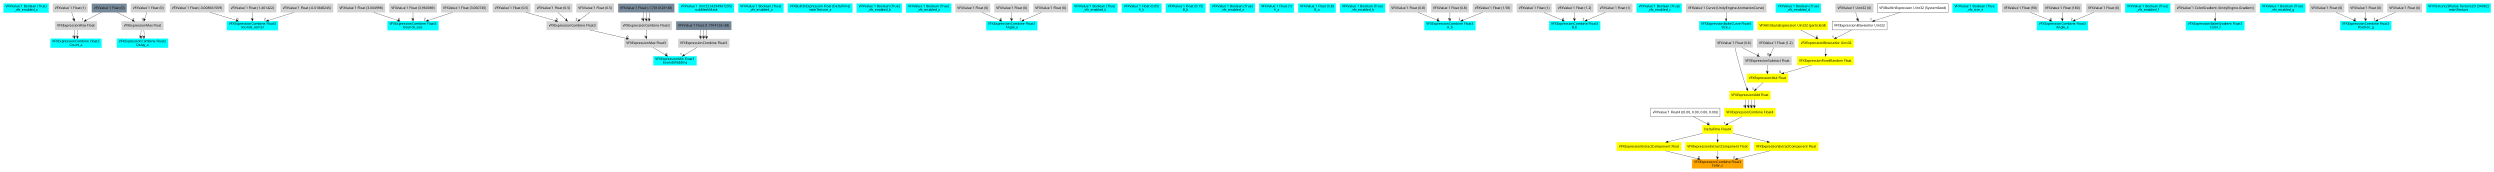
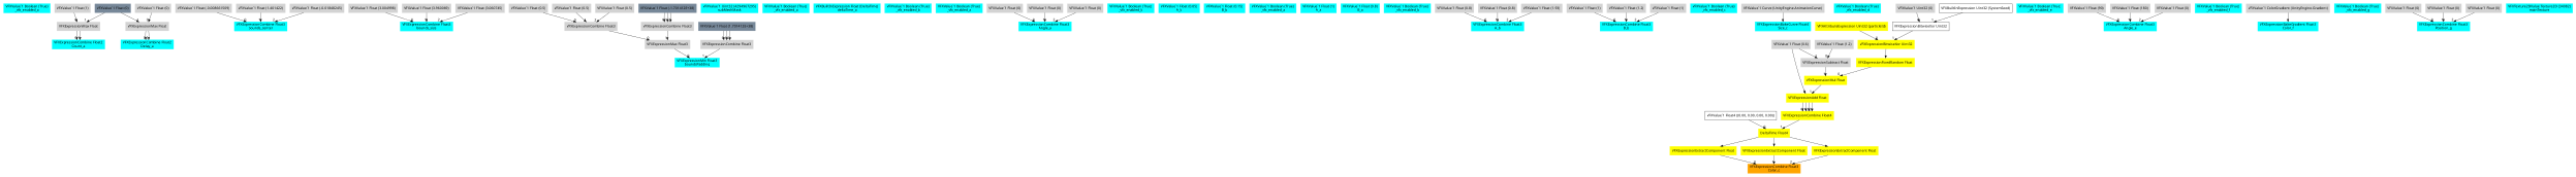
  digraph {
    fontname="Noto Sans"
    node [color=lightgray fontname="Noto Sans" shape=box style=filled]
    edge [fontname="Noto Sans" headlabel=0]
    n1 [color=cyan label="VFXValue`1 Boolean (True)\n_vfx_enabled_a"]
    n2 [color=cyan label="VFXExpressionCombine Float2\nCount_a"]
    n3 [label="VFXExpressionMax Float"]
    n4 [label="VFXValue`1 Float (1)"]
    n5 [color=lightslategray label="VFXValue`1 Float (0)"]
    n6 [label="VFXExpressionMax Float"]
    n7 [color=cyan label="VFXExpressionCombine Float2\nDelay_a"]
    n8 [label="VFXValue`1 Float (0)"]
    n9 [color=cyan label="VFXExpressionCombine Float3\nbounds_center"]
    n10 [label="VFXValue`1 Float (-0.008661509)"]
    n11 [label="VFXValue`1 Float (1.401422)"]
    n12 [label="VFXValue`1 Float (-0.01848245)"]
    n13 [color=cyan label="VFXExpressionCombine Float3\nbounds_size"]
    n14 [label="VFXValue`1 Float (3.004998)"]
    n15 [label="VFXValue`1 Float (3.960069)"]
    n16 [label="VFXValue`1 Float (3.060745)"]
    n17 [color=cyan label="VFXExpressionMin Float3\nboundsPadding"]
    n18 [label="VFXExpressionMax Float3"]
    n19 [label="VFXExpressionCombine Float3"]
    n20 [label="VFXValue`1 Float (0.5)"]
    n21 [label="VFXValue`1 Float (0.5)"]
    n22 [label="VFXValue`1 Float (0.5)"]
    n23 [label="VFXExpressionCombine Float3"]
    n24 [color=lightslategray label="VFXValue`1 Float (-1.701412E+38)"]
    n25 [label="VFXExpressionCombine Float3"]
    n26 [color=lightslategray label="VFXValue`1 Float (1.701412E+38)"]
    n27 [color=cyan label="VFXValue`1 Uint32 (4294967295)\nsubMeshMask"]
    n28 [color=cyan label="VFXValue`1 Boolean (True)\n_vfx_enabled_a"]
-   n29 [color=cyan label="VFXBuiltInExpression Float (DeltaTime)\nmainTexture_a"]
+   n29 [color=cyan label="VFXBuiltInExpression Float (DeltaTime)\ndeltaTime_a"]
    n30 [color=cyan label="VFXValue`1 Boolean (True)\n_vfx_enabled_b"]
    n31 [color=cyan label="VFXValue`1 Boolean (True)\n_vfx_enabled_a"]
    n32 [color=cyan label="VFXExpressionCombine Float3\nAngle_a"]
    n33 [label="VFXValue`1 Float (0)"]
    n34 [label="VFXValue`1 Float (0)"]
    n35 [label="VFXValue`1 Float (0)"]
    n36 [color=cyan label="VFXValue`1 Boolean (True)\n_vfx_enabled_b"]
    n37 [color=cyan label="VFXValue`1 Float (0.05)\nA_b"]
    n38 [color=cyan label="VFXValue`1 Float (0.15)\nB_b"]
    n39 [color=cyan label="VFXValue`1 Boolean (True)\n_vfx_enabled_a"]
    n40 [color=cyan label="VFXValue`1 Float (1)\nA_a"]
    n41 [color=cyan label="VFXValue`1 Float (0.8)\nB_a"]
    n42 [color=cyan label="VFXValue`1 Boolean (True)\n_vfx_enabled_b"]
    n43 [color=cyan label="VFXExpressionCombine Float3\nA_b"]
    n44 [label="VFXValue`1 Float (0.8)"]
    n45 [label="VFXValue`1 Float (0.8)"]
    n46 [label="VFXValue`1 Float (1.93)"]
    n47 [color=cyan label="VFXExpressionCombine Float3\nB_b"]
    n48 [label="VFXValue`1 Float (1)"]
    n49 [label="VFXValue`1 Float (1.2)"]
    n50 [label="VFXValue`1 Float (1)"]
    n51 [color=cyan label="VFXValue`1 Boolean (True)\n_vfx_enabled_c"]
    n52 [color=cyan label="VFXExpressionBakeCurve Float4\nSize_c"]
    n53 [label="VFXValue`1 Curve (UnityEngine.AnimationCurve)"]
    n54 [color=cyan label="VFXValue`1 Boolean (True)\n_vfx_enabled_d"]
    n55 [color=orange label="VFXExpressionCombine Float3\nColor_d"]
    n56 [color=yellow label="VFXExpressionExtractComponent Float"]
    n57 [color=yellow label="DeltaTime Float4"]
    n58 [color=yellow label="VFXExpressionExtractComponent Float"]
    n59 [color=yellow label="VFXExpressionExtractComponent Float"]
    n60 [label="VFXValue`1 Float4 ((0.00, 0.00, 0.00, 0.00))" color="" style=""]
    n61 [color=yellow label="VFXExpressionCombine Float4"]
    n62 [color=yellow label="VFXExpressionAdd Float"]
    n63 [label="VFXValue`1 Float (0.6)"]
    n64 [label="VFXExpressionSubtract Float"]
    n65 [color=yellow label="VFXExpressionMul Float"]
    n66 [color=yellow label="VFXExpressionFixedRandom Float"]
    n67 [color=yellow label="VFXExpressionBitwiseXor Uint32"]
    n68 [color=yellow label="VFXAttributeExpression Uint32 (particleId)"]
    n69 [label="VFXExpressionBitwiseXor Uint32" color="" style=""]
    n70 [label="VFXValue`1 Uint32 (0)"]
    n71 [label="VFXBuiltInExpression Uint32 (SystemSeed)" color="" style=""]
    n72 [label="VFXValue`1 Float (1.2)"]
-   n73 [color=cyan label="VFXValue`1 Boolean (True)\n_vfx_size_e"]
+   n73 [color=cyan label="VFXValue`1 Boolean (True)\n_vfx_enabled_e"]
    n74 [color=cyan label="VFXExpressionCombine Float3\nAngle_e"]
    n75 [label="VFXValue`1 Float (90)"]
    n76 [label="VFXValue`1 Float (180)"]
    n77 [label="VFXValue`1 Float (0)"]
    n78 [color=cyan label="VFXValue`1 Boolean (True)\n_vfx_enabled_f"]
    n79 [color=cyan label="VFXExpressionBakeGradient Float3\nColor_f"]
    n80 [label="VFXValue`1 ColorGradient (UnityEngine.Gradient)"]
    n81 [color=cyan label="VFXValue`1 Boolean (True)\n_vfx_enabled_g"]
    n82 [color=cyan label="VFXExpressionCombine Float3\nPosition_g"]
    n83 [label="VFXValue`1 Float (0)"]
    n84 [label="VFXValue`1 Float (0)"]
    n85 [label="VFXValue`1 Float (0)"]
    n86 [color=cyan label="VFXTexture2DValue Texture2D (34082)\nmainTexture"]
    n3 -> n2
    n3 -> n2 [headlabel=1]
    n4 -> n3
    n5 -> n3 [headlabel=1]
    n5 -> n6 [headlabel=1]
    n6 -> n7
    n6 -> n7 [headlabel=1]
    n8 -> n6
    n10 -> n9
    n11 -> n9 [headlabel=1]
    n12 -> n9 [headlabel=2]
    n14 -> n13
    n15 -> n13 [headlabel=1]
    n16 -> n13 [headlabel=2]
    n18 -> n17
    n19 -> n18
    n20 -> n19
    n21 -> n19 [headlabel=1]
    n22 -> n19 [headlabel=2]
    n23 -> n18 [headlabel=1]
    n24 -> n23
    n24 -> n23 [headlabel=1]
    n24 -> n23 [headlabel=2]
    n25 -> n17 [headlabel=1]
    n26 -> n25
    n26 -> n25 [headlabel=1]
    n26 -> n25 [headlabel=2]
    n33 -> n32
    n34 -> n32 [headlabel=1]
    n35 -> n32 [headlabel=2]
    n44 -> n43
    n45 -> n43 [headlabel=1]
    n46 -> n43 [headlabel=2]
    n48 -> n47
    n49 -> n47 [headlabel=1]
    n50 -> n47 [headlabel=2]
    n53 -> n52 [headlabel=""]
    n56 -> n55
    n57 -> n56 [headlabel=""]
    n57 -> n58 [headlabel=""]
    n57 -> n59 [headlabel=""]
    n58 -> n55 [headlabel=1]
    n59 -> n55 [headlabel=2]
    n60 -> n57
    n61 -> n57 [headlabel=1]
    n62 -> n61
    n62 -> n61 [headlabel=1]
    n62 -> n61 [headlabel=2]
    n62 -> n61 [headlabel=3]
    n63 -> n62
    n63 -> n64 [headlabel=1]
    n64 -> n65 [headlabel=1]
    n65 -> n62 [headlabel=1]
    n66 -> n65
    n67 -> n66 [headlabel=""]
    n68 -> n67
    n69 -> n67 [headlabel=1]
    n70 -> n69
    n71 -> n69 [headlabel=1]
    n72 -> n64
    n75 -> n74
    n76 -> n74 [headlabel=1]
    n77 -> n74 [headlabel=2]
    n80 -> n79 [headlabel=""]
    n83 -> n82
    n84 -> n82 [headlabel=1]
    n85 -> n82 [headlabel=2]
  }
